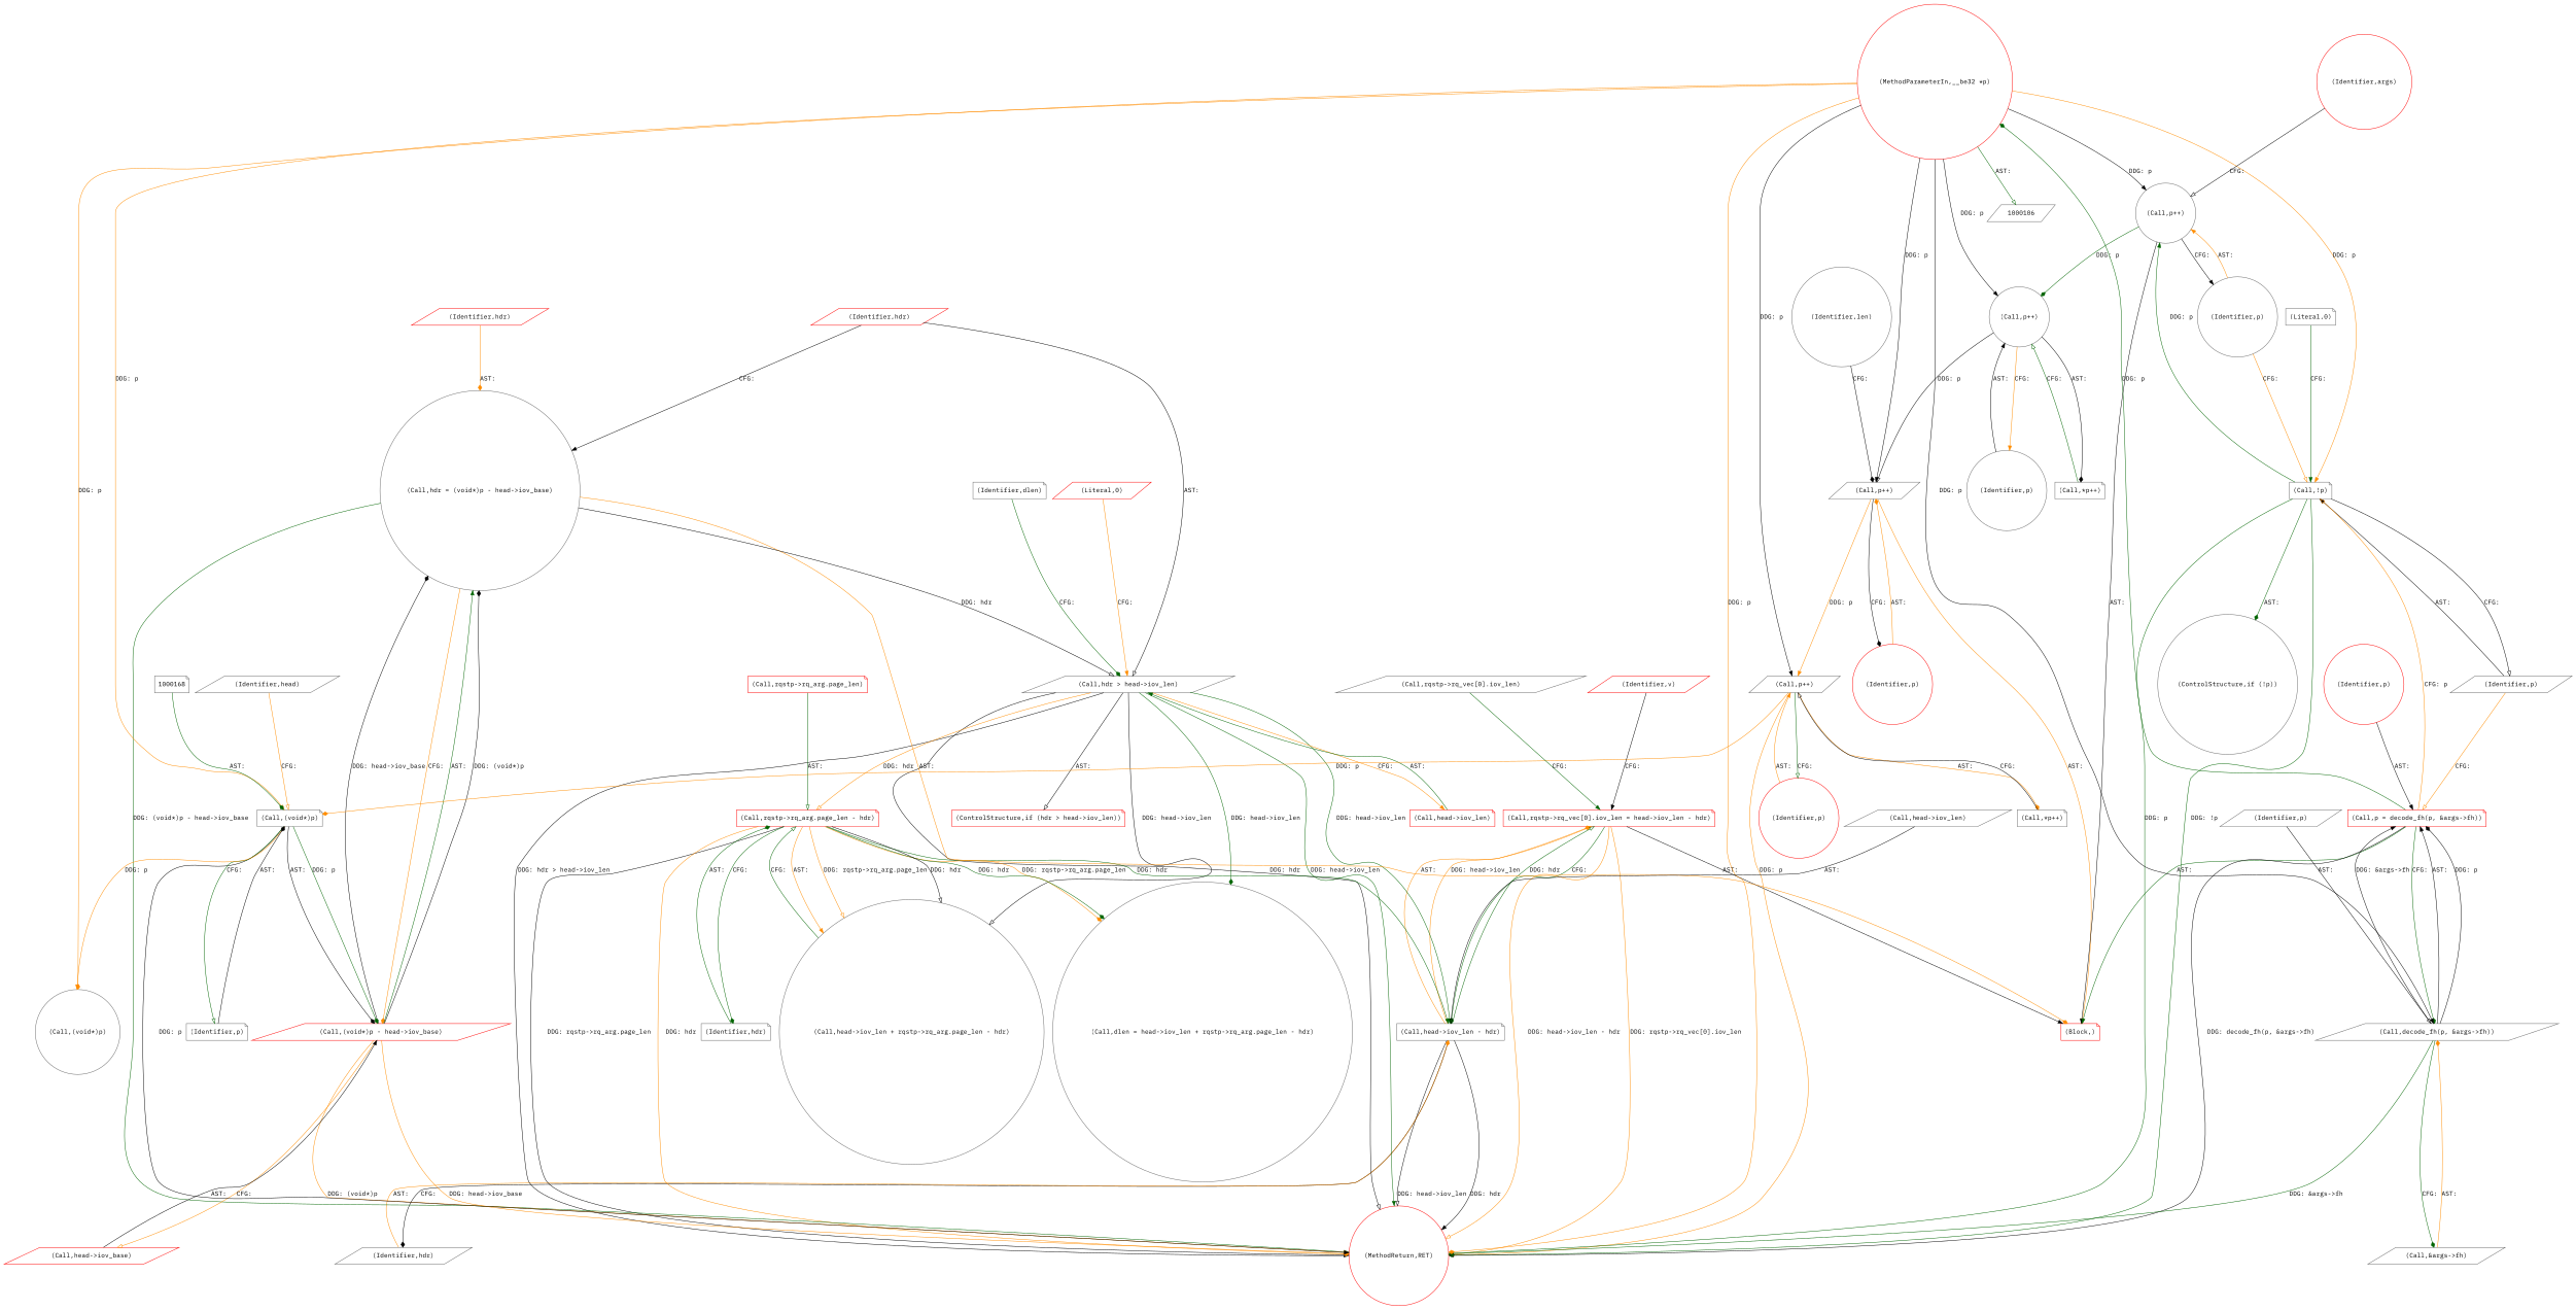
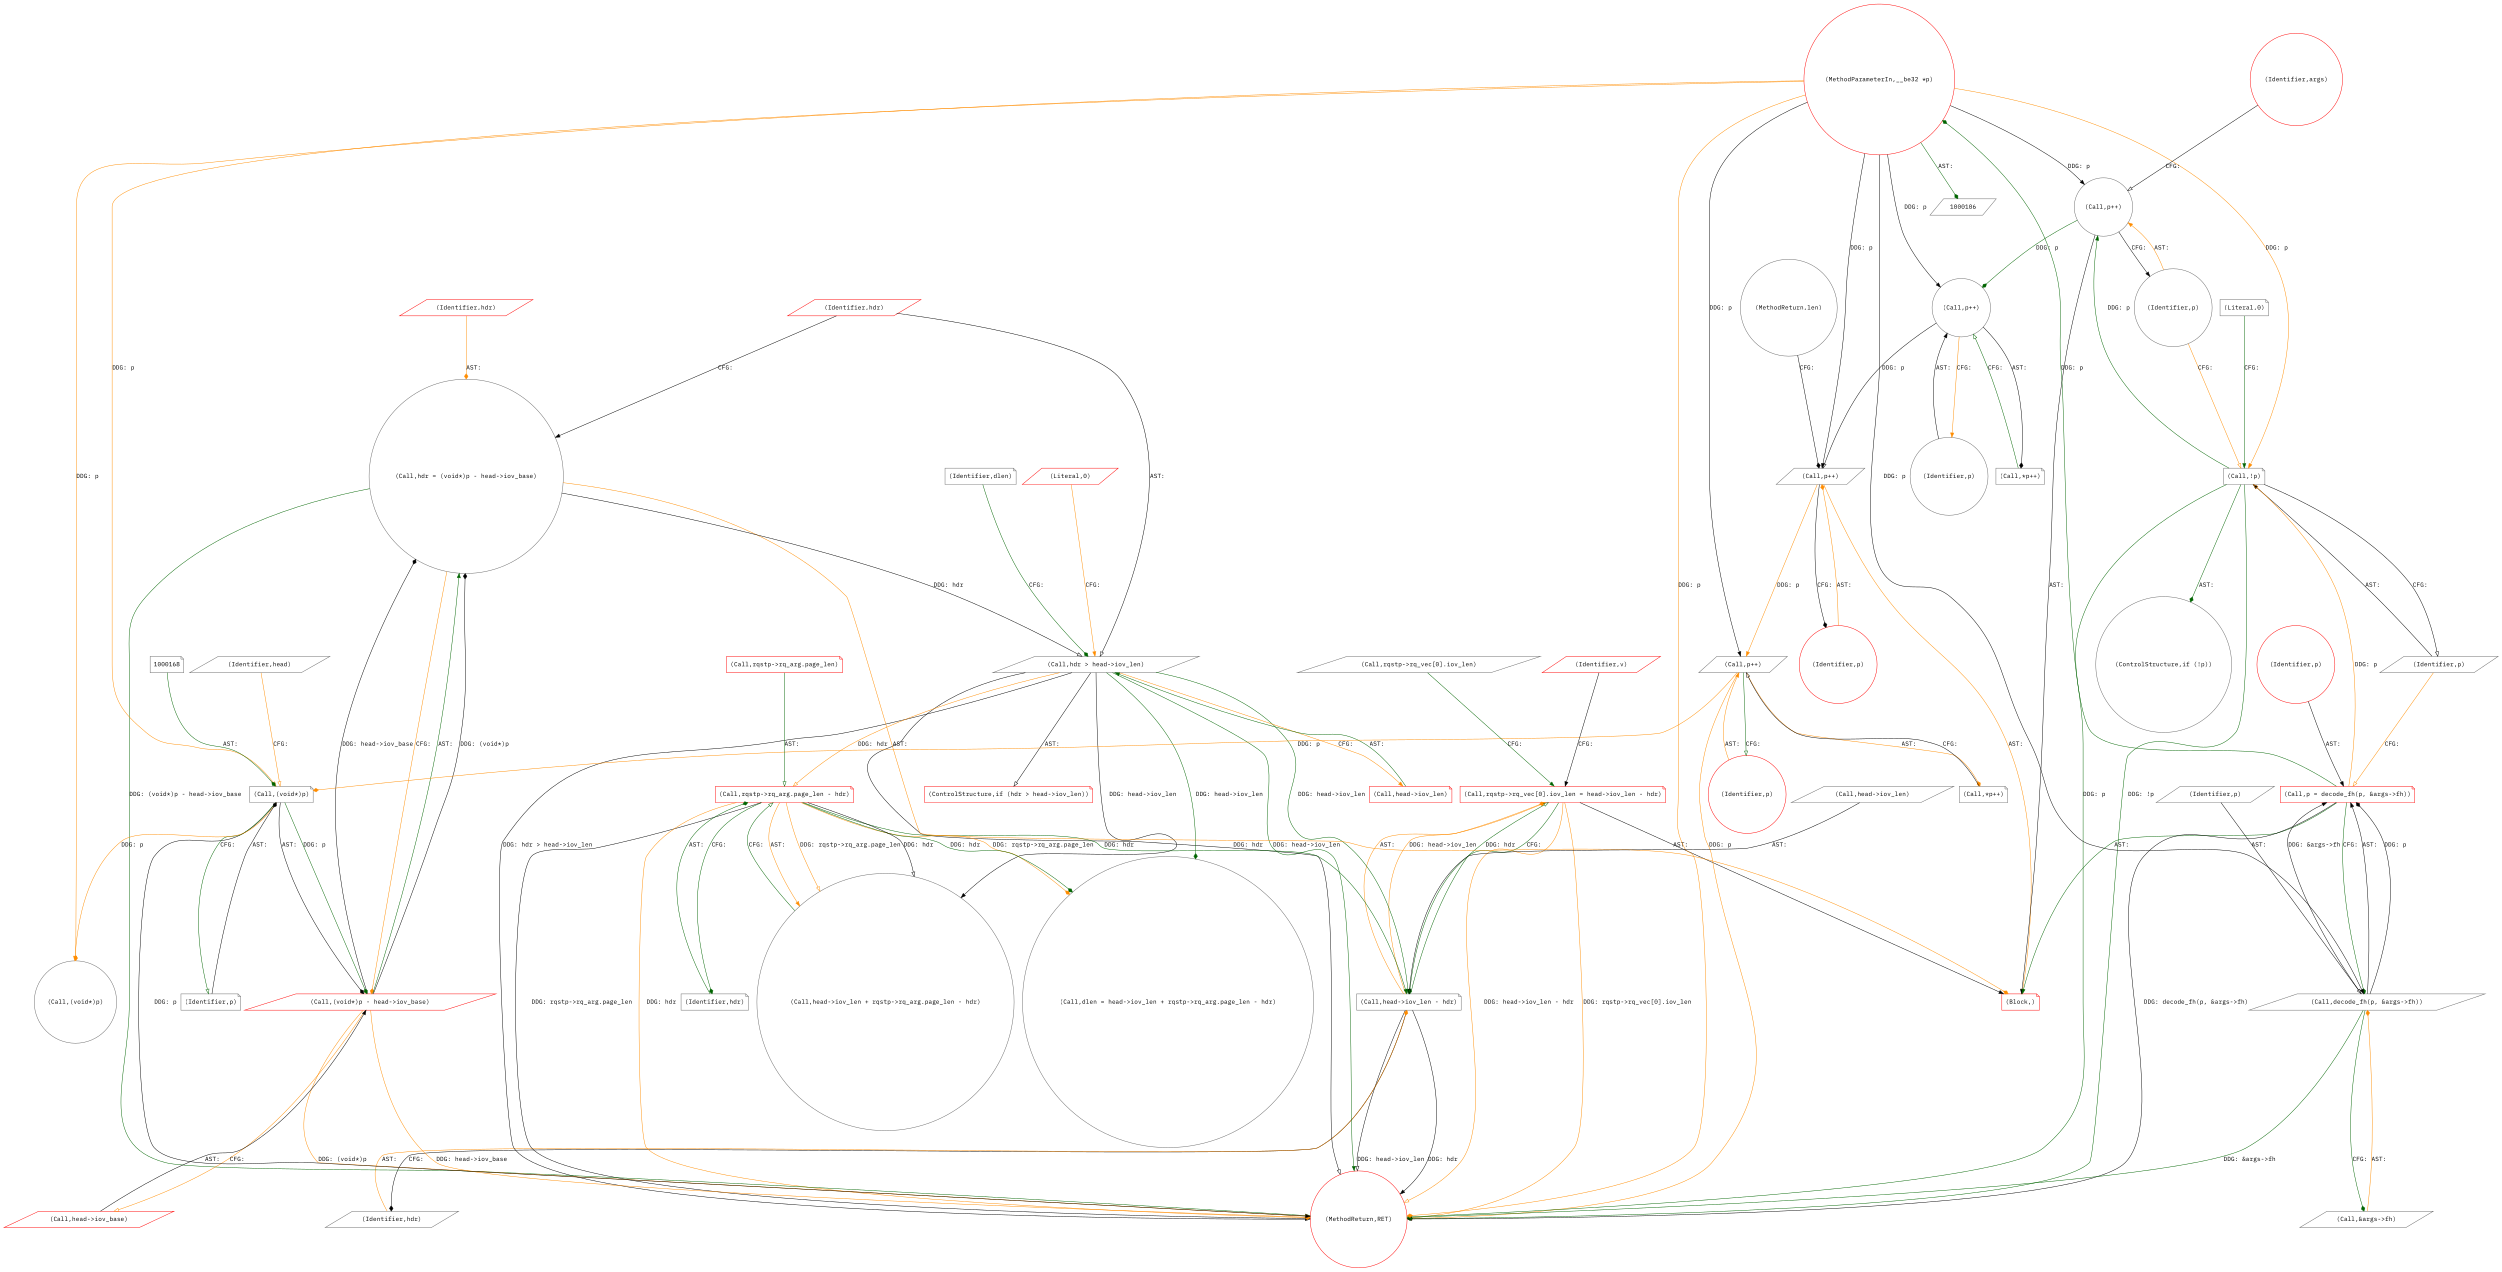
  digraph {
    fontname="IBM Plex Mono"
    node [color=gray40 fontname="IBM Plex Mono" shape=parallelogram]
    edge [arrowhead=normal color=black fontname="IBM Plex Mono"]
    n1 [color=red label="(Call,rqstp->rq_vec[0].iov_len = head->iov_len - hdr)" shape=note]
    n2 [label="(Call,head->iov_len - hdr)" shape=note]
    n3 [color=red label="(Block,)" shape=note]
    n4 [color=red label="(MethodReturn,RET)" shape=circle]
    n5 [label="(Identifier,hdr)"]
    n6 [label="(Call,hdr > head->iov_len)"]
    n7 [color=red label="(Call,rqstp->rq_arg.page_len - hdr)" shape=note]
    n8 [label="(Call,dlen = head->iov_len + rqstp->rq_arg.page_len - hdr)" shape=circle]
    n9 [label="(Call,head->iov_len + rqstp->rq_arg.page_len - hdr)" shape=circle]
    n10 [color=red label="(Call,head->iov_len)" shape=note]
    n11 [color=red label="(ControlStructure,if (hdr > head->iov_len))" shape=note]
    n12 [label="(Identifier,hdr)" shape=note]
    n13 [label="(Call,hdr = (void*)p - head->iov_base)" shape=circle]
    n14 [color=red label="(Call,(void*)p - head->iov_base)"]
    n15 [color=red label="(Call,head->iov_base)"]
    n16 [label="(Call,(void*)p)" shape=note]
    n17 [label="(Identifier,p)" shape=note]
    n18 [label="(Call,(void*)p)" shape=circle]
    n19 [label="(Call,p++)"]
    n20 [label="(Call,*p++)" shape=note]
    n21 [color=red label="(Identifier,p)" shape=circle]
    n22 [label="(Call,p++)"]
    n23 [color=red label="(Identifier,p)" shape=circle]
    n24 [label="(Call,p++)" shape=circle]
    n25 [label="(Identifier,p)" shape=circle]
    n26 [label="(Call,*p++)" shape=note]
    n27 [label="(Call,p++)" shape=circle]
    n28 [label="(Identifier,p)" shape=circle]
    n29 [label="(Call,!p)" shape=note]
    n30 [label="(Identifier,p)"]
    n31 [label="(ControlStructure,if (!p))" shape=circle]
    n32 [color=red label="(Call,p = decode_fh(p, &args->fh))" shape=note]
    n33 [label="(Call,decode_fh(p, &args->fh))"]
    n34 [color=red label="(MethodParameterIn,__be32 *p)" shape=circle]
    n35 [label="(Call,&args->fh)"]
    1000106
    n37 [color=red label="(Identifier,args)" shape=circle]
    n38 [color=red label="(Identifier,v)"]
    n39 [label="(Call,head->iov_len)"]
    n40 [label="(Call,rqstp->rq_vec[0].iov_len)"]
    n41 [label="(Identifier,head)"]
    n42 [color=red label="(Call,rqstp->rq_arg.page_len)" shape=note]
    n43 [label="(Literal,0)" shape=note]
    n44 [color=red label="(Identifier,p)" shape=circle]
-   n45 [label="(Identifier,len)" shape=circle]
+   n45 [label="(MethodReturn,len)" shape=circle]
    n46 [color=red label="(Identifier,hdr)"]
    n47 [label="(Identifier,p)"]
    n48 [color=red label="(Identifier,hdr)"]
    n49 [label="(Identifier,dlen)" shape=note]
    n50 [color=red label="(Literal,0)"]
    1000168 [shape=note]
    n1 -> n2 [arrowhead=diamond color=darkgreen label="CFG: "]
    n1 -> n3 [label="AST: "]
    n1 -> n4 [arrowhead=onormal color=darkorange label="DDG: head->iov_len - hdr"]
    n1 -> n4 [arrowhead=onormal color=darkorange label="DDG: rqstp->rq_vec[0].iov_len"]
    n2 -> n1 [color=darkorange label="AST: "]
    n2 -> n1 [arrowhead=diamond color=darkorange label="DDG: head->iov_len"]
    n2 -> n1 [arrowhead=onormal color=darkgreen label="DDG: hdr"]
    n2 -> n4 [label="DDG: hdr"]
    n2 -> n4 [arrowhead=onormal label="DDG: head->iov_len"]
    n2 -> n5 [arrowhead=diamond label="CFG: "]
    n5 -> n2 [arrowhead=diamond color=darkorange label="AST: "]
    n6 -> n2 [color=darkgreen label="DDG: head->iov_len"]
    n6 -> n4 [color=darkgreen label="DDG: head->iov_len"]
    n6 -> n4 [arrowhead=onormal label="DDG: hdr > head->iov_len"]
    n6 -> n4 [arrowhead=onormal label="DDG: hdr"]
    n6 -> n7 [arrowhead=onormal color=darkorange label="DDG: hdr"]
    n6 -> n8 [arrowhead=diamond color=darkgreen label="DDG: head->iov_len"]
-   n6 -> n9 [arrowhead=onormal label="DDG: head->iov_len"]
+   n6 -> n9 [label="DDG: head->iov_len"]
    n6 -> n10 [color=darkorange label="CFG: "]
    n6 -> n11 [arrowhead=onormal label="AST: "]
    n7 -> n2 [color=darkgreen label="DDG: hdr"]
    n7 -> n4 [label="DDG: rqstp->rq_arg.page_len"]
    n7 -> n4 [arrowhead=diamond color=darkorange label="DDG: hdr"]
    n7 -> n8 [arrowhead=diamond color=darkorange label="DDG: rqstp->rq_arg.page_len"]
    n7 -> n8 [arrowhead=diamond color=darkgreen label="DDG: hdr"]
    n7 -> n9 [color=darkorange label="AST: "]
    n7 -> n9 [arrowhead=onormal color=darkorange label="DDG: rqstp->rq_arg.page_len"]
    n7 -> n9 [arrowhead=onormal label="DDG: hdr"]
    n7 -> n12 [arrowhead=diamond color=darkgreen label="CFG: "]
    n9 -> n7 [arrowhead=onormal color=darkgreen label="CFG: "]
    n10 -> n6 [color=darkgreen label="AST: "]
    n12 -> n7 [arrowhead=diamond color=darkgreen label="AST: "]
    n13 -> n3 [arrowhead=diamond color=darkorange label="AST: "]
    n13 -> n4 [arrowhead=onormal color=darkgreen label="DDG: (void*)p - head->iov_base"]
    n13 -> n6 [arrowhead=onormal label="DDG: hdr"]
    n13 -> n14 [arrowhead=diamond color=darkorange label="CFG: "]
    n14 -> n4 [arrowhead=onormal color=darkorange label="DDG: (void*)p"]
    n14 -> n4 [arrowhead=diamond color=darkorange label="DDG: head->iov_base"]
    n14 -> n13 [color=darkgreen label="AST: "]
    n14 -> n13 [arrowhead=diamond label="DDG: (void*)p"]
    n14 -> n13 [arrowhead=diamond label="DDG: head->iov_base"]
    n14 -> n15 [arrowhead=onormal color=darkorange label="CFG: "]
    n15 -> n14 [label="AST: "]
    n16 -> n4 [label="DDG: p"]
    n16 -> n14 [arrowhead=diamond label="AST: "]
    n16 -> n14 [arrowhead=diamond color=darkgreen label="DDG: p"]
    n16 -> n17 [arrowhead=onormal color=darkgreen label="CFG: "]
    n16 -> n18 [color=darkorange label="DDG: p"]
    n17 -> n16 [arrowhead=diamond label="AST: "]
    n19 -> n4 [arrowhead=onormal color=darkorange label="DDG: p"]
    n19 -> n16 [arrowhead=diamond color=darkorange label="DDG: p"]
    n19 -> n20 [arrowhead=diamond color=darkorange label="AST: "]
    n19 -> n21 [arrowhead=onormal color=darkgreen label="CFG: "]
    n20 -> n19 [arrowhead=onormal label="CFG: "]
    n21 -> n19 [color=darkorange label="AST: "]
    n22 -> n3 [arrowhead=onormal color=darkorange label="AST: "]
    n22 -> n19 [color=darkorange label="DDG: p"]
    n22 -> n23 [arrowhead=diamond label="CFG: "]
    n23 -> n22 [arrowhead=diamond color=darkorange label="AST: "]
    n24 -> n22 [arrowhead=onormal label="DDG: p"]
    n24 -> n25 [color=darkorange label="CFG: "]
    n24 -> n26 [arrowhead=diamond label="AST: "]
    n25 -> n24 [label="AST: "]
    n26 -> n24 [arrowhead=onormal color=darkgreen label="CFG: "]
    n27 -> n3 [label="AST: "]
    n27 -> n24 [arrowhead=diamond color=darkgreen label="DDG: p"]
    n27 -> n28 [label="CFG: "]
    n28 -> n27 [color=darkorange label="AST: "]
    n28 -> n29 [arrowhead=onormal color=darkorange label="CFG: "]
    n29 -> n4 [arrowhead=diamond color=darkgreen label="DDG: !p"]
    n29 -> n4 [color=darkgreen label="DDG: p"]
    n29 -> n27 [color=darkgreen label="DDG: p"]
    n29 -> n30 [arrowhead=onormal label="CFG: "]
    n29 -> n31 [arrowhead=diamond color=darkgreen label="AST: "]
    n30 -> n29 [label="AST: "]
    n30 -> n32 [arrowhead=onormal color=darkorange label="CFG: "]
    n32 -> n3 [color=darkgreen label="AST: "]
    n32 -> n4 [arrowhead=onormal label="DDG: decode_fh(p, &args->fh)"]
-   n32 -> n29 [arrowhead=onormal color=darkorange label="CFG: p"]
+   n32 -> n29 [arrowhead=onormal color=darkorange label="DDG: p"]
    n32 -> n33 [arrowhead=diamond color=darkgreen label="CFG: "]
    n32 -> n34 [arrowhead=diamond color=darkgreen label="DDG: p"]
    n33 -> n4 [arrowhead=onormal color=darkgreen label="DDG: &args->fh"]
    n33 -> n32 [label="AST: "]
    n33 -> n32 [arrowhead=diamond label="DDG: p"]
    n33 -> n32 [label="DDG: &args->fh"]
    n33 -> n35 [arrowhead=diamond color=darkgreen label="CFG: "]
    n34 -> n4 [arrowhead=diamond color=darkorange label="DDG: p"]
    n34 -> n16 [arrowhead=onormal color=darkorange label="DDG: p"]
    n34 -> n18 [arrowhead=diamond color=darkorange label="DDG: p"]
    n34 -> n19 [label="DDG: p"]
    n34 -> n22 [label="DDG: p"]
    n34 -> n24 [label="DDG: p"]
    n34 -> n27 [label="DDG: p"]
    n34 -> n29 [color=darkorange label="DDG: p"]
    n34 -> n33 [label="DDG: p"]
-   n34 -> 1000106 [arrowhead=onormal color=darkgreen label="AST: "]
+   n34 -> 1000106 [arrowhead=diamond color=darkgreen label="AST: "]
    n35 -> n33 [arrowhead=diamond color=darkorange label="AST: "]
    n37 -> n27 [arrowhead=onormal label="CFG: "]
    n38 -> n1 [label="CFG: "]
    n39 -> n2 [arrowhead=onormal label="AST: "]
    n40 -> n1 [color=darkgreen label="CFG: "]
    n41 -> n16 [arrowhead=onormal color=darkorange label="CFG: "]
    n42 -> n7 [arrowhead=onormal color=darkgreen label="AST: "]
    n43 -> n29 [color=darkgreen label="CFG: "]
    n44 -> n32 [label="AST: "]
    n45 -> n22 [arrowhead=diamond label="CFG: "]
    n46 -> n6 [arrowhead=onormal label="AST: "]
    n46 -> n13 [label="CFG: "]
    n47 -> n33 [arrowhead=onormal label="AST: "]
    n48 -> n13 [arrowhead=diamond color=darkorange label="AST: "]
    n49 -> n6 [arrowhead=diamond color=darkgreen label="CFG: "]
    n50 -> n6 [color=darkorange label="CFG: "]
    1000168 -> n16 [arrowhead=diamond color=darkgreen label="AST: "]
  }
